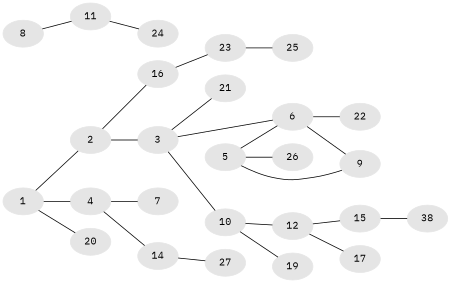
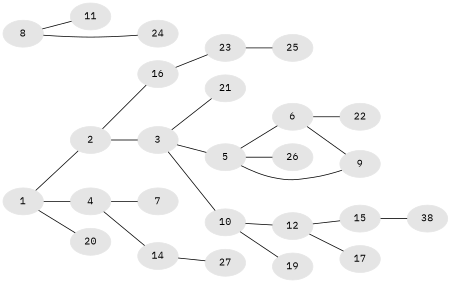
  graph {
    fontname="IBM Plex Mono"
    rankdir=LR
    node [color=gray90 fontname="IBM Plex Mono" style=filled]
    edge [fontname="IBM Plex Mono" weight=1.0]
    1
    2
    4
    20
    16
    3
    7
    14
    23
    5
    10
    21
    6
    9
    26
    12
    19
    27
    22
    8
    11
    24
    15
    17
    n25 [label=38]
    25
    1 -- 2
    1 -- 4 [weight=2.0]
    1 -- 20
    2 -- 16
    2 -- 3
    4 -- 7
    4 -- 14
    16 -- 23
-   3 -- 6
+   3 -- 5
    3 -- 10
    3 -- 21
    14 -- 27
    23 -- 25
    5 -- 6 [weight=2.0]
    5 -- 9
    5 -- 26
    10 -- 12
    10 -- 19
    6 -- 9
    6 -- 22
    12 -- 15
    12 -- 17
    8 -- 11
-   11 -- 24
+   8 -- 24
    15 -- n25
  }
